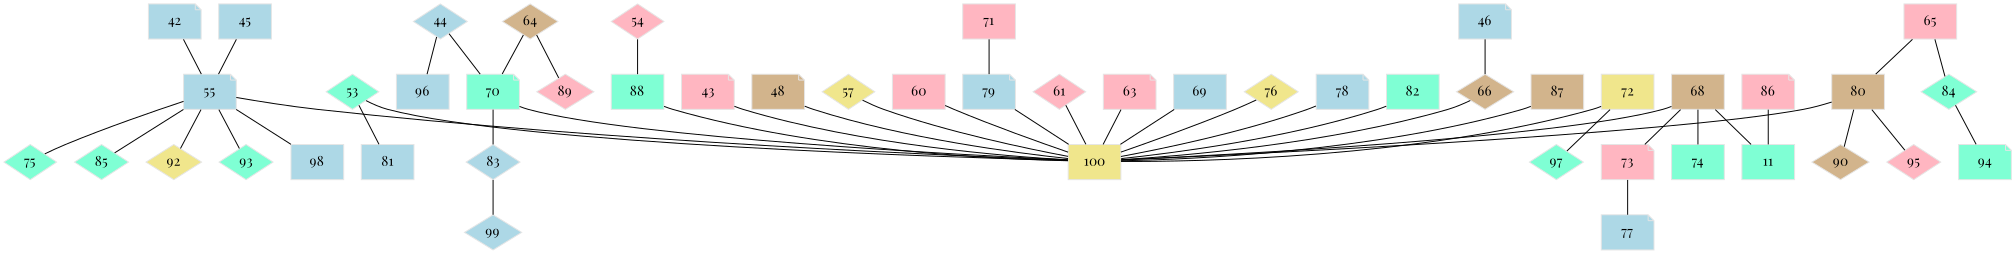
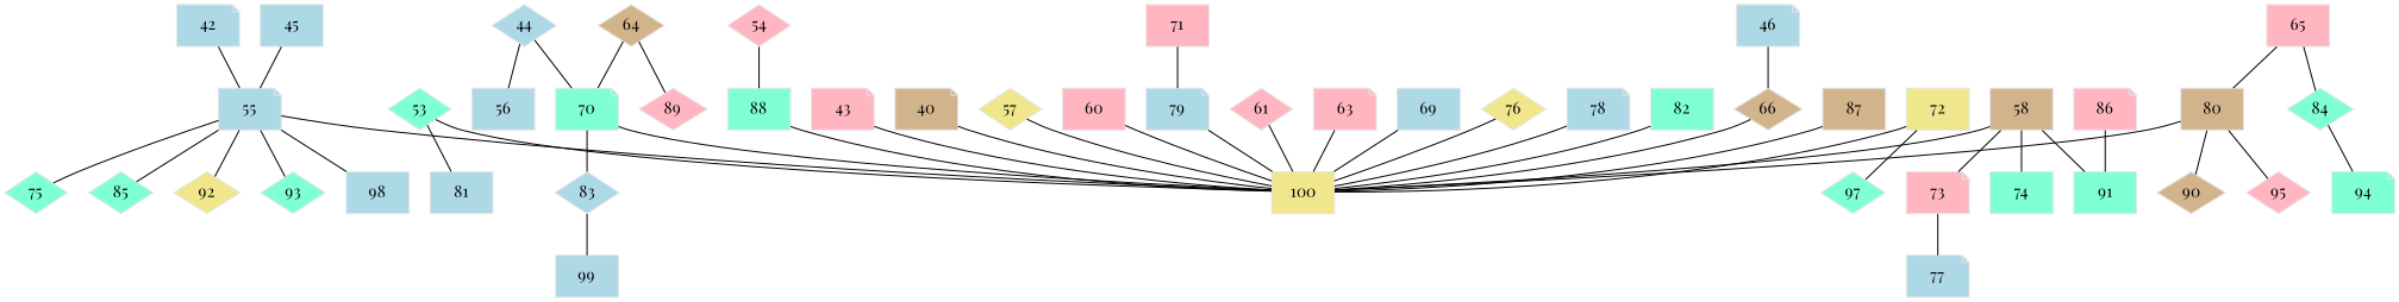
  graph {
    fontname="Playfair Display"
    node [color=gray90 fillcolor=lightblue fontname="Playfair Display" shape=box style=filled]
    edge [fontname="Playfair Display"]
    55 [shape=note super="+8+6+23+33+18"]
    100 [fillcolor=khaki super="+11+10+49+13+14+34+17+19+37+31+24+21+35+36+39+40+52"]
    75 [fillcolor=aquamarine shape=diamond]
    85 [fillcolor=aquamarine shape=diamond]
    92 [fillcolor=khaki shape=diamond]
    93 [fillcolor=aquamarine shape=diamond]
    98
    42 [shape=note]
    43 [fillcolor=lightpink shape=note]
    70 [fillcolor=aquamarine shape=note super="+26+50+38"]
    83 [shape=diamond]
    44 [shape=diamond]
-   96
+   96 [label=56]
    45
    66 [fillcolor=tan shape=diamond super="+32"]
    46 [shape=note]
-   48 [fillcolor=tan shape=note]
+   48 [fillcolor=tan shape=note label=40]
    53 [fillcolor=aquamarine shape=diamond]
    81
    88 [fillcolor=aquamarine super="+47"]
    54 [fillcolor=lightpink shape=diamond]
    57 [fillcolor=khaki shape=diamond]
    60 [fillcolor=lightpink]
    61 [fillcolor=lightpink shape=diamond]
    63 [fillcolor=lightpink shape=note]
    64 [fillcolor=tan shape=diamond]
    89 [fillcolor=lightpink shape=diamond]
    80 [fillcolor=tan super="+59"]
    90 [fillcolor=tan shape=diamond]
    95 [fillcolor=lightpink shape=diamond]
    65 [fillcolor=lightpink]
    84 [fillcolor=aquamarine shape=diamond]
    94 [fillcolor=aquamarine shape=note]
-   68 [fillcolor=tan super="+67+56"]
+   68 [fillcolor=tan super="+67+56" label=58]
    73 [fillcolor=lightpink shape=note]
    74 [fillcolor=aquamarine]
-   91 [fillcolor=aquamarine super="+29" label=11]
+   91 [fillcolor=aquamarine super="+29"]
    77 [shape=note]
    69
-   99 [shape=diamond]
+   99
    79 [shape=note super="+58"]
    71 [fillcolor=lightpink]
    72 [fillcolor=khaki]
    97 [fillcolor=aquamarine shape=diamond]
    76 [fillcolor=khaki shape=diamond]
    78 [shape=note]
    82 [fillcolor=aquamarine]
    86 [fillcolor=lightpink shape=note]
    87 [fillcolor=tan]
    55 -- 100
    55 -- 75
    55 -- 85
    55 -- 92
    55 -- 93
    55 -- 98
    42 -- 55
    43 -- 100
    70 -- 100
    70 -- 83
    83 -- 99
    44 -- 70
    44 -- 96
    45 -- 55
    66 -- 100
    46 -- 66
    48 -- 100
    53 -- 100
    53 -- 81
    88 -- 100
    54 -- 88
    57 -- 100
    60 -- 100
    61 -- 100
    63 -- 100
    64 -- 70
    64 -- 89
    80 -- 100
    80 -- 90
    80 -- 95
    65 -- 80
    65 -- 84
    84 -- 94
    68 -- 100
    68 -- 73
    68 -- 74
    68 -- 91
    73 -- 77
    69 -- 100
    79 -- 100
    71 -- 79
    72 -- 100
    72 -- 97
    76 -- 100
    78 -- 100
    82 -- 100
    86 -- 91
    87 -- 100
  }
